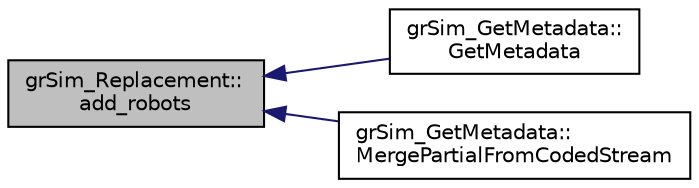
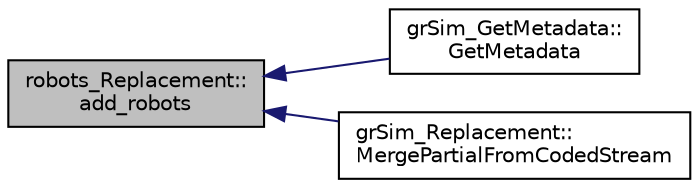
  digraph {
    rankdir=LR
    node [color=black fillcolor=white fontname=Helvetica fontsize=10 shape=record style=filled]
    edge [color=midnightblue dir=back fontname=Helvetica fontsize=10 labelfontname=Helvetica labelfontsize=10 style=solid]
-   n1 [fillcolor=grey75 fontcolor=black height=0.2 label="grSim_Replacement::\ladd_robots" width=0.4]
+   n1 [fillcolor=grey75 fontcolor=black height=0.2 label="robots_Replacement::\ladd_robots" width=0.4]
    n2 [height=0.2 label="grSim_GetMetadata::\lGetMetadata" width=0.4]
-   n3 [height=0.2 label="grSim_GetMetadata::\lMergePartialFromCodedStream" width=0.4]
+   n3 [height=0.2 label="grSim_Replacement::\lMergePartialFromCodedStream" width=0.4]
    n1 -> n2
    n1 -> n3
  }
